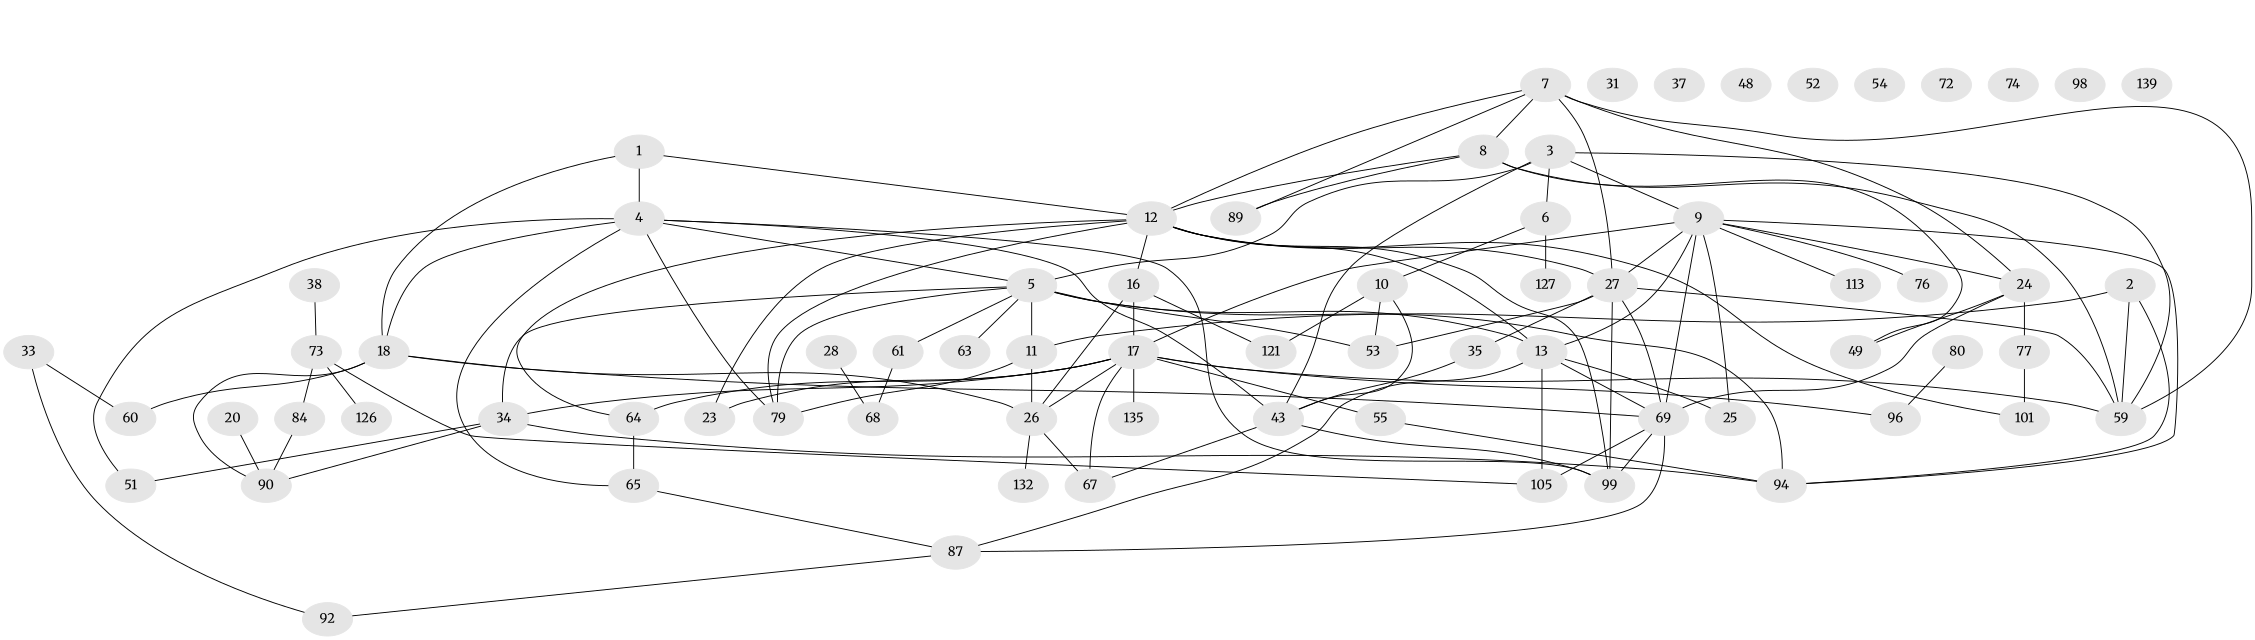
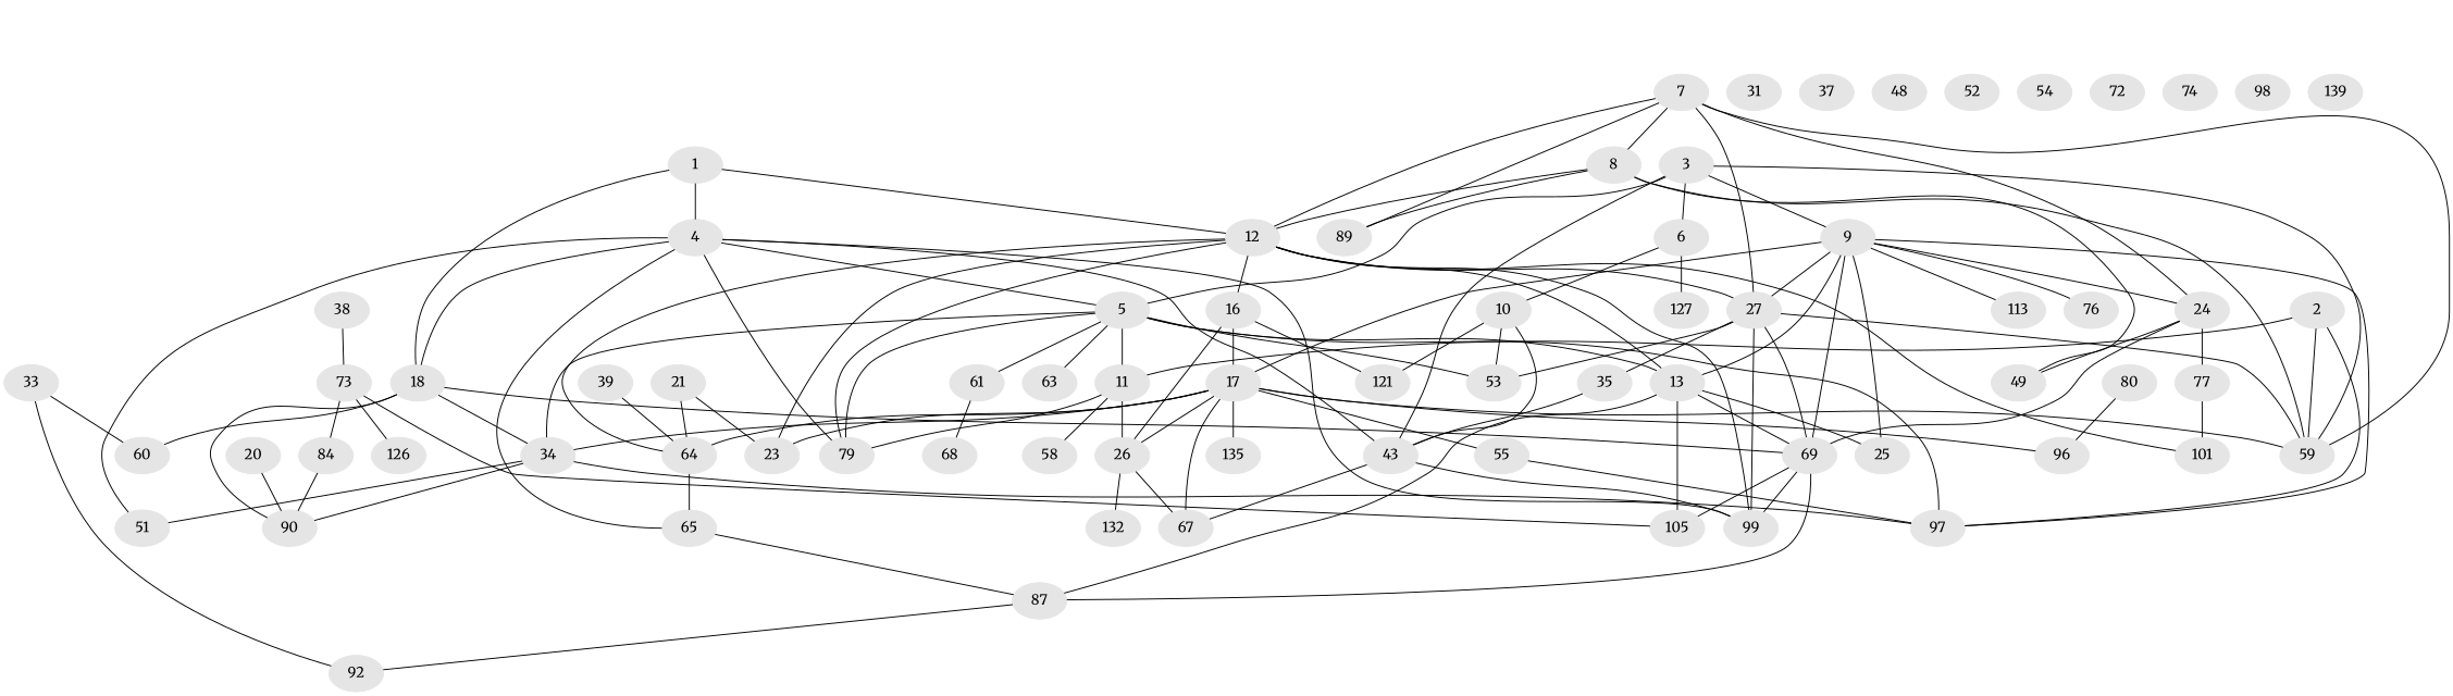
  graph {
    fontname=Merriweather
    node [color=gray90 fontname=Merriweather style=filled]
    edge [fontname=Merriweather]
    1 [super="+120"]
    4 [super="+141+78+15"]
    12 [super="+30+114"]
    18 [super="+93"]
    5 [super="+57+19"]
    43 [super="+44+136"]
    51
    65 [super="+102"]
    79 [super="+104"]
    99
    13 [super="+75+129"]
    27 [super="+94"]
    16 [super="+130"]
    23
    64 [super="+109"]
    101
    69 [super="+82+81+134"]
    26 [super="+41"]
    60
    90 [super="+119"]
    2 [super="+36+42"]
    11 [super="+46"]
    59 [super="+106"]
-   97 [label=94]
+   97
+   58
    3 [super="+100"]
    6 [super="+62"]
    9 [super="+50+14+29+122"]
    34 [super="+40"]
    53 [super="+95"]
    61
    63
    10 [super="+66"]
    127
    24 [super="+112+70+147"]
    17 [super="+111+125+32+47+22"]
    25
    76
    113
    67
    87
    105 [super="+123+145"]
    68
    121
    7 [super="+103"]
    8 [super="+131"]
    89
    49
    77
    35 [super="+116"]
    55
    96
    135
    132
    92
    20
-   28 [super="+138"]
+   21
    31
    33
    37
    73 [super="+86"]
    84
    126
    38
+   39 [super="+115"]
    48
    52
    54
    72
    74
    80
    98
    139
    1 -- 4
    1 -- 12
    1 -- 18
    4 -- 18
    4 -- 5
    4 -- 43
    4 -- 51
    4 -- 65
    4 -- 79
    4 -- 99
    12 -- 79
    12 -- 99
    12 -- 13
    12 -- 27
    12 -- 16
    12 -- 23 [weight=2]
    12 -- 64
    12 -- 101
    18 -- 69
-   18 -- 26 [weight=2]
+   18 -- 34 [weight=2]
    18 -- 60
    18 -- 90
    5 -- 79
    5 -- 13
    5 -- 11 [weight=3]
    5 -- 97
    5 -- 34
    5 -- 53
    5 -- 61
    5 -- 63
    43 -- 99
    43 -- 67
    65 -- 87
    13 -- 69 [weight=2]
    13 -- 25
    13 -- 87
    13 -- 105
    27 -- 99
    27 -- 69
    27 -- 59
    27 -- 53
    27 -- 35
    16 -- 26
    16 -- 17
    16 -- 121
    64 -- 65 [weight=2]
    69 -- 99 [weight=2]
    69 -- 87
    69 -- 105
    26 -- 67
    26 -- 132
    2 -- 11
    2 -- 59
    2 -- 97
    11 -- 79
    11 -- 26
+   11 -- 58
    3 -- 5
    3 -- 43
    3 -- 59
    3 -- 6
    3 -- 9
    6 -- 10
    6 -- 127
    9 -- 13
    9 -- 27
    9 -- 69
    9 -- 97
    9 -- 24
    9 -- 17 [weight=2]
    9 -- 25
    9 -- 76
    9 -- 113
    34 -- 51
    34 -- 90
    34 -- 97
    61 -- 68
    10 -- 43
    10 -- 53
    10 -- 121
    24 -- 69
    24 -- 49
    24 -- 77
    17 -- 23
    17 -- 64 [weight=3]
    17 -- 26
    17 -- 59
    17 -- 34
    17 -- 67
    17 -- 55 [weight=3]
    17 -- 96
    17 -- 135
    87 -- 92
    7 -- 12
    7 -- 27
    7 -- 59
    7 -- 24
    7 -- 8
    7 -- 89
    8 -- 12
    8 -- 59
    8 -- 89
    8 -- 49
    77 -- 101
    35 -- 43
    55 -- 97
    20 -- 90
-   28 -- 68
+   21 -- 23
+   21 -- 64
    33 -- 60
    33 -- 92
    73 -- 105
    73 -- 84
    73 -- 126
    84 -- 90
    38 -- 73
+   39 -- 64
    80 -- 96
  }
